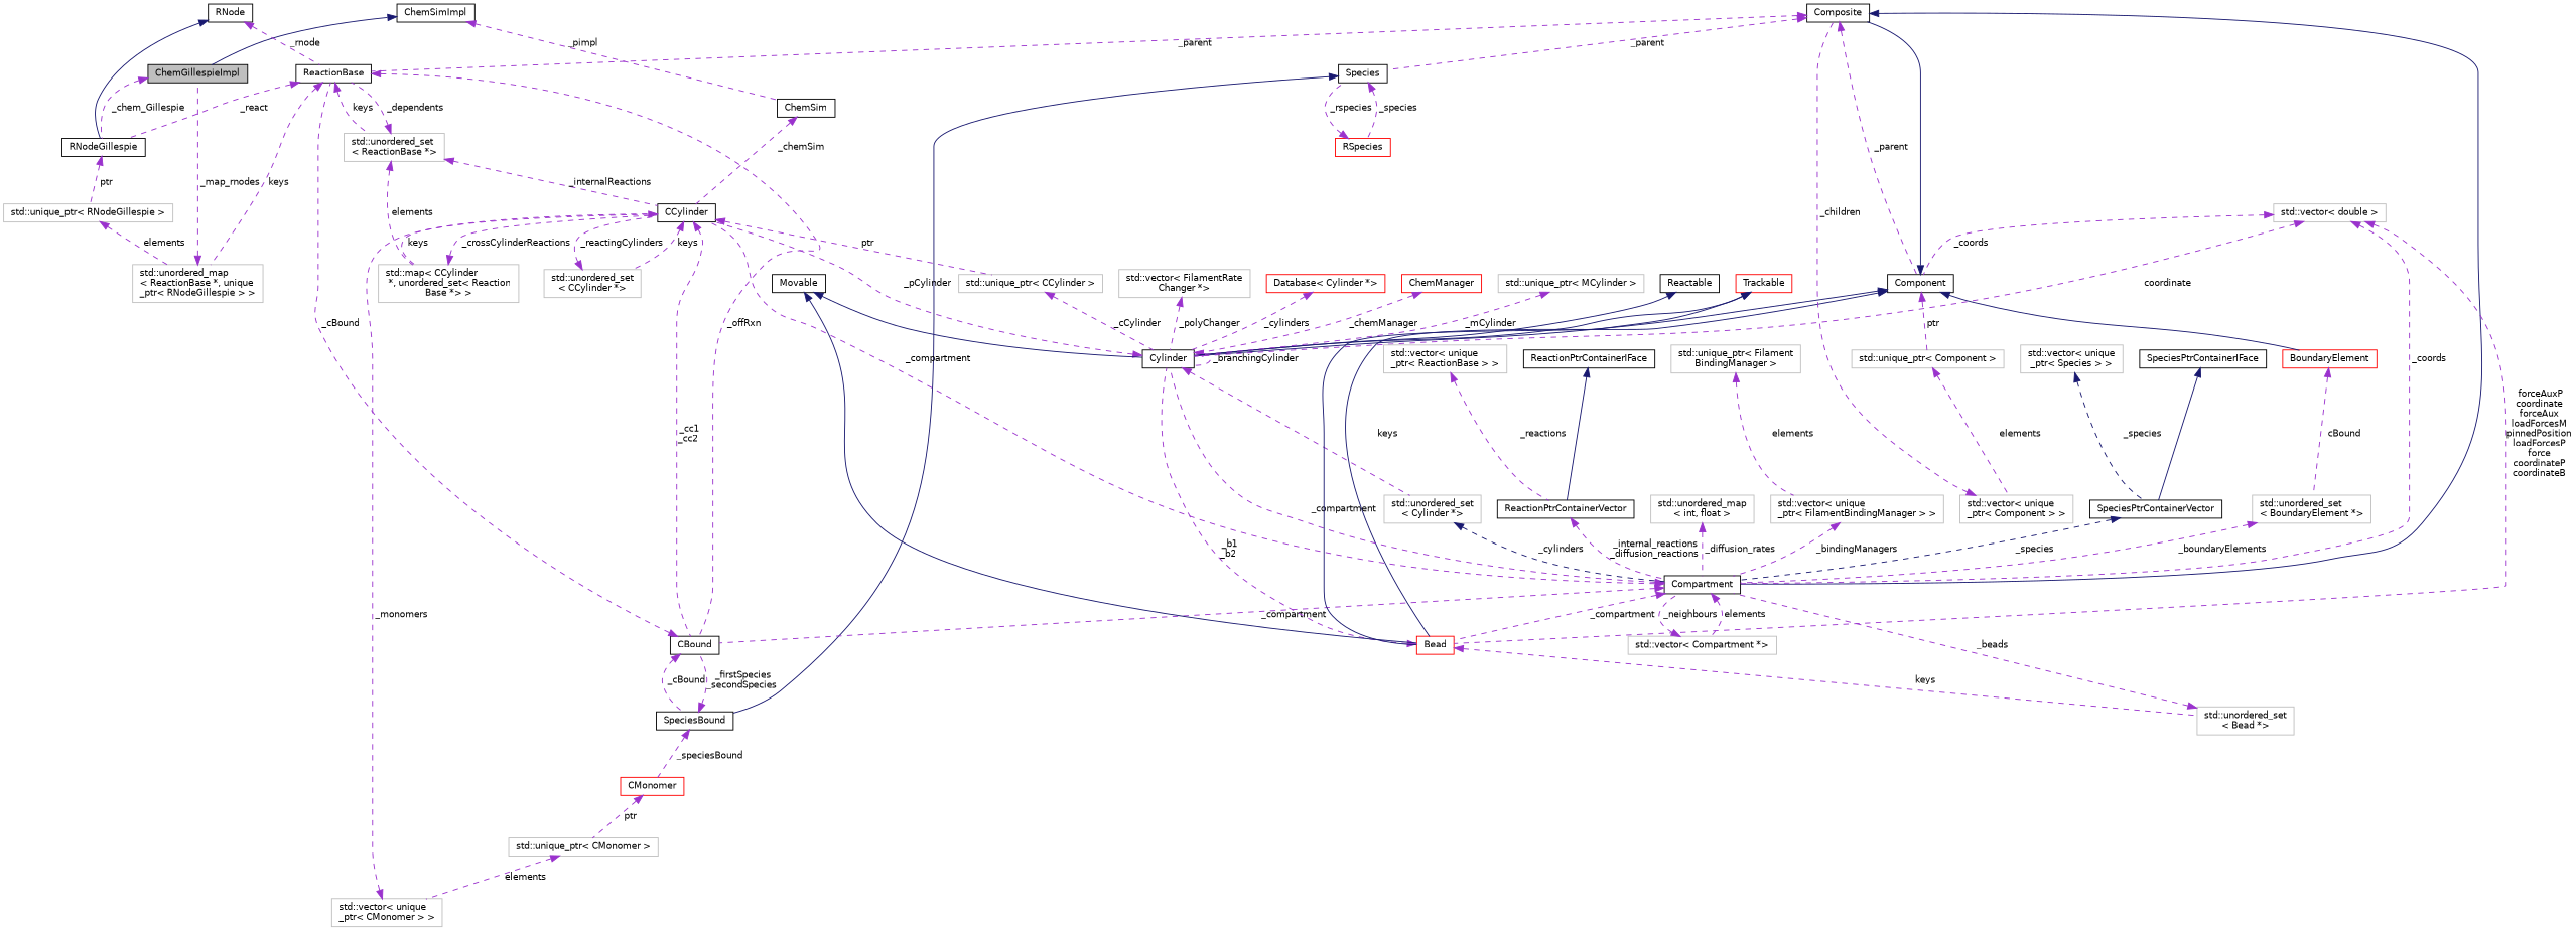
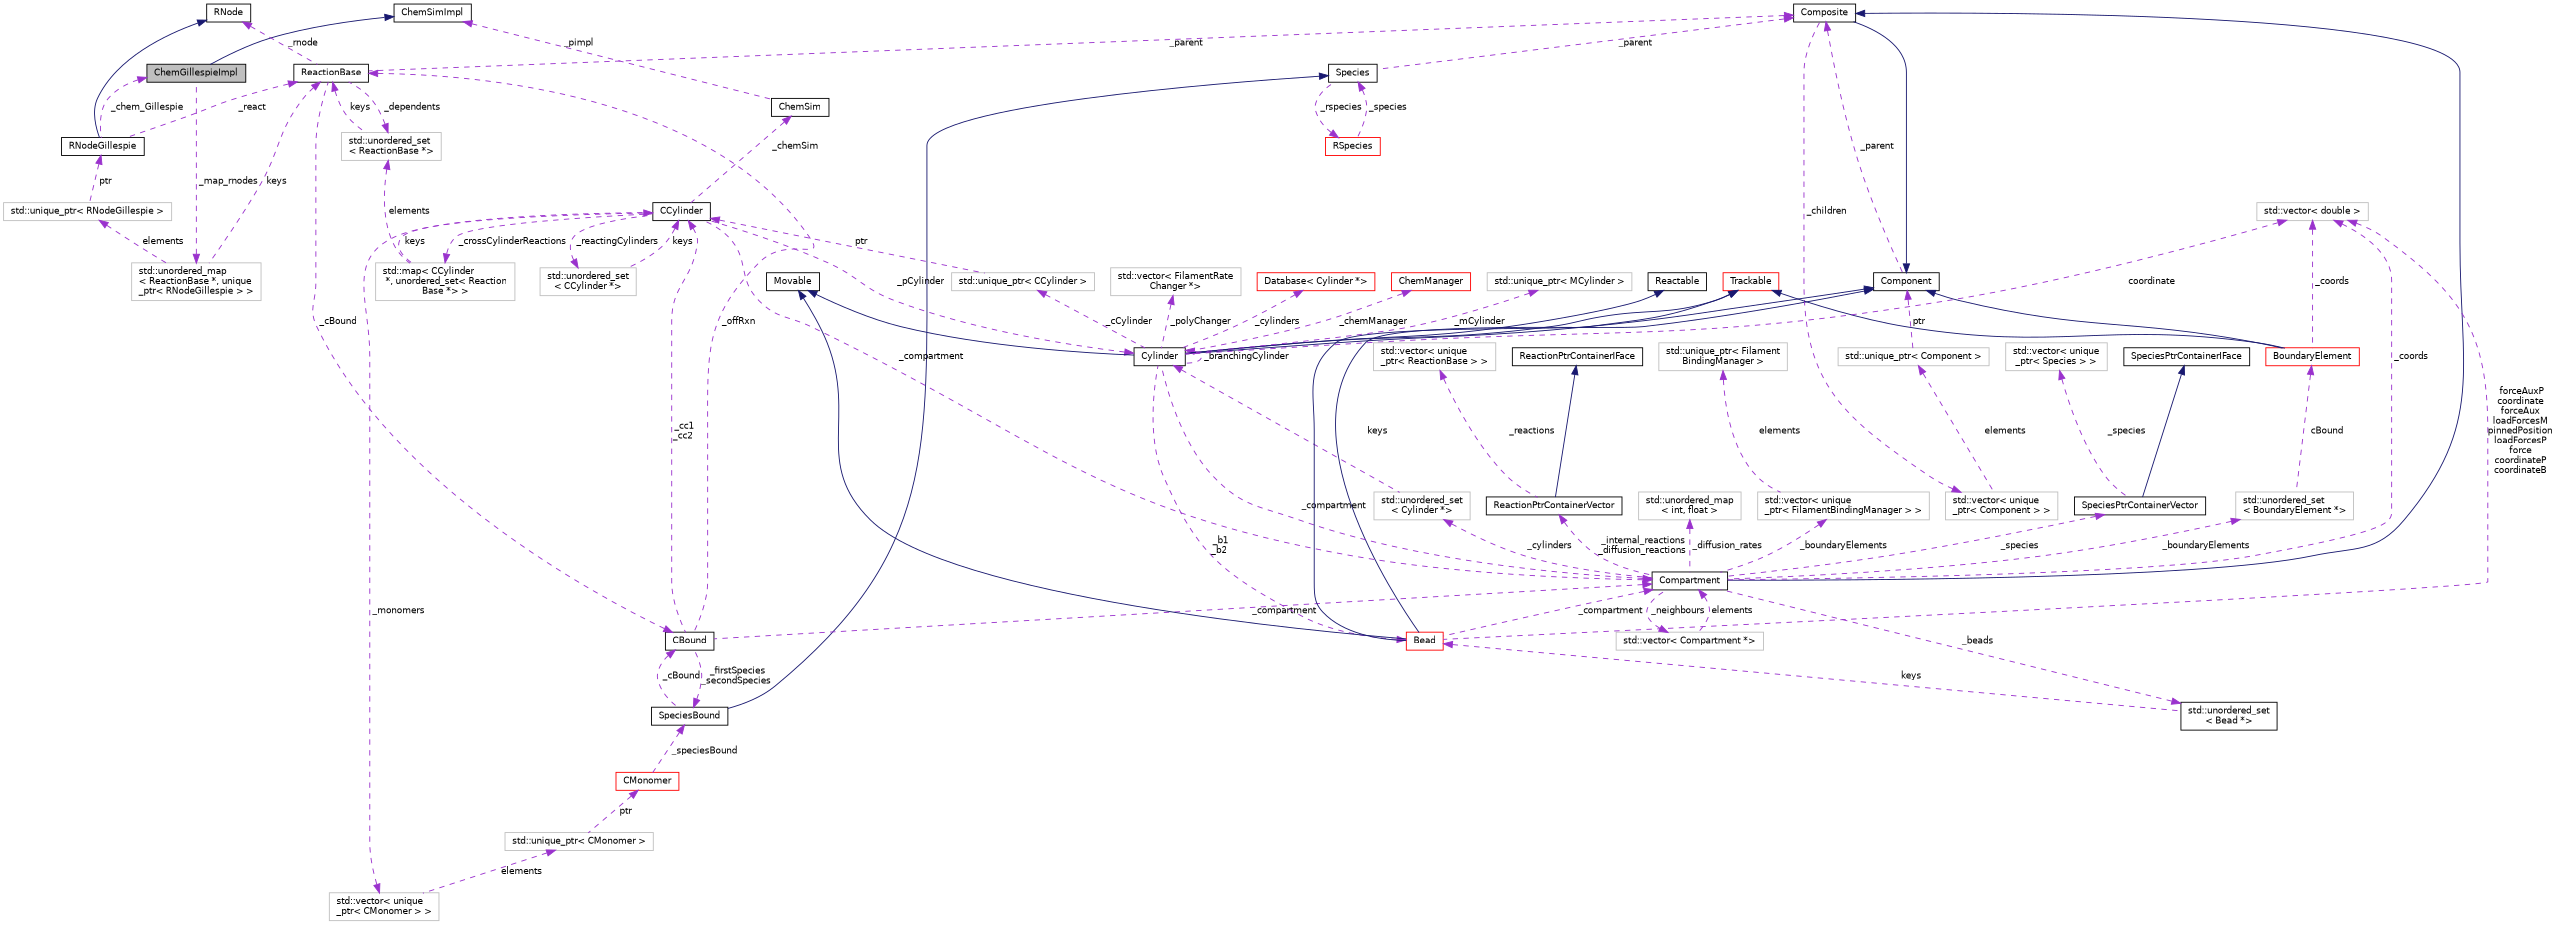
  digraph {
    node [color=grey75 fillcolor=white fontname=Helvetica fontsize=10 shape=record style=filled]
    edge [color=darkorchid3 dir=back fontname=Helvetica fontsize=10 labelfontname=Helvetica labelfontsize=10 style=dashed]
    n1 [color=black fillcolor=grey75 fontcolor=black height=0.2 label=ChemGillespieImpl width=0.4]
    n2 [color=black height=0.2 label=RNodeGillespie width=0.4]
    n3 [height=0.2 label="std::unique_ptr\< RNodeGillespie \>" width=0.4]
    n4 [color=black height=0.2 label=ChemSimImpl width=0.4]
    n5 [color=black height=0.2 label=ChemSim width=0.4]
    n6 [color=black height=0.2 label=CCylinder width=0.4]
    n7 [height=0.2 label="std::unordered_map\l\< ReactionBase *, unique\l_ptr\< RNodeGillespie \> \>" width=0.4]
    n8 [color=black height=0.2 label=RNode width=0.4]
    n9 [color=black height=0.2 label=ReactionBase width=0.4]
    n10 [height=0.2 label="std::unordered_set\l\< ReactionBase *\>" width=0.4]
    n11 [color=black height=0.2 label=CBound width=0.4]
    n12 [height=0.2 label="std::map\< CCylinder\l *, unordered_set\< Reaction\lBase *\> \>" width=0.4]
    n13 [color=black height=0.2 label=SpeciesBound width=0.4]
    n14 [color=black height=0.2 label=Composite width=0.4]
    n15 [color=black height=0.2 label=Component width=0.4]
    n16 [color=black height=0.2 label=Species width=0.4]
    n17 [color=black height=0.2 label=Compartment width=0.4]
    n18 [height=0.2 label="std::unique_ptr\< Component \>" width=0.4]
    n19 [color=black height=0.2 label=Cylinder width=0.4]
    n20 [color=red height=0.2 label=Bead width=0.4]
    n21 [color=red height=0.2 label=BoundaryElement width=0.4]
    n22 [color=red height=0.2 label=RSpecies width=0.4]
    n23 [height=0.2 label="std::vector\< Compartment *\>" width=0.4]
    n24 [height=0.2 label="std::vector\< unique\l_ptr\< Component \> \>" width=0.4]
    n25 [height=0.2 label="std::unordered_set\l\< Cylinder *\>" width=0.4]
-   n26 [height=0.2 label="std::unordered_set\l\< Bead *\>" width=0.4]
+   n26 [color=black height=0.2 label="std::unordered_set\l\< Bead *\>" width=0.4]
    n27 [height=0.2 label="std::unordered_set\l\< BoundaryElement *\>" width=0.4]
    n28 [height=0.2 label="std::unique_ptr\< CCylinder \>" width=0.4]
    n29 [height=0.2 label="std::unordered_set\l\< CCylinder *\>" width=0.4]
    n30 [color=red height=0.2 label=CMonomer width=0.4]
    n31 [height=0.2 label="std::vector\< unique\l_ptr\< CMonomer \> \>" width=0.4]
    n32 [height=0.2 label="std::unique_ptr\< CMonomer \>" width=0.4]
    n33 [color=red height=0.2 label=Trackable width=0.4]
    n34 [color=black height=0.2 label=Movable width=0.4]
    n35 [color=black height=0.2 label=Reactable width=0.4]
    n36 [height=0.2 label="std::vector\< FilamentRate\lChanger *\>" width=0.4]
    n37 [height=0.2 label="std::vector\< double \>" width=0.4]
    n38 [color=black height=0.2 label=ReactionPtrContainerVector width=0.4]
    n39 [color=black height=0.2 label=ReactionPtrContainerIFace width=0.4]
    n40 [height=0.2 label="std::vector\< unique\l_ptr\< ReactionBase \> \>" width=0.4]
    n41 [height=0.2 label="std::unordered_map\l\< int, float \>" width=0.4]
    n42 [height=0.2 label="std::vector\< unique\l_ptr\< FilamentBindingManager \> \>" width=0.4]
    n43 [height=0.2 label="std::unique_ptr\< Filament\lBindingManager \>" width=0.4]
    n44 [color=black height=0.2 label=SpeciesPtrContainerVector width=0.4]
    n45 [color=black height=0.2 label=SpeciesPtrContainerIFace width=0.4]
    n46 [height=0.2 label="std::vector\< unique\l_ptr\< Species \> \>" width=0.4]
    n47 [color=red height=0.2 label="Database\< Cylinder *\>" width=0.4]
    n48 [color=red height=0.2 label=ChemManager width=0.4]
    n49 [height=0.2 label="std::unique_ptr\< MCylinder \>" width=0.4]
    n1 -> n2 [label=" _chem_Gillespie"]
    n2 -> n3 [label=" ptr"]
    n3 -> n7 [label=" elements"]
    n4 -> n1 [color=midnightblue style=solid]
    n4 -> n5 [label=" _pimpl"]
    n5 -> n6 [label=" _chemSim"]
    n6 -> n11 [label=" _cc1\n_cc2"]
    n6 -> n12 [label=" keys"]
    n6 -> n28 [label=" ptr"]
    n6 -> n29 [label=" keys"]
    n7 -> n1 [label=" _map_rnodes"]
    n8 -> n2 [color=midnightblue style=solid]
    n8 -> n9 [label=" _rnode"]
    n9 -> n2 [label=" _react"]
    n9 -> n7 [label=" keys"]
    n9 -> n10 [label=" keys"]
    n9 -> n11 [label=" _offRxn"]
-   n10 -> n6 [label=" _internalReactions"]
    n10 -> n9 [label=" _dependents"]
    n10 -> n12 [label=" elements"]
    n11 -> n9 [label=" _cBound"]
    n11 -> n13 [label=" _cBound"]
    n12 -> n6 [label=" _crossCylinderReactions"]
    n13 -> n11 [label=" _firstSpecies\n_secondSpecies"]
    n13 -> n30 [label=" _speciesBound"]
    n14 -> n9 [label=" _parent"]
    n14 -> n15 [label=" _parent"]
    n14 -> n16 [label=" _parent"]
    n14 -> n17 [color=midnightblue style=solid]
    n15 -> n14 [color=midnightblue style=solid]
    n15 -> n18 [label=" ptr"]
    n15 -> n19 [color=midnightblue style=solid]
    n15 -> n20 [color=midnightblue style=solid]
    n15 -> n21 [color=midnightblue style=solid]
    n16 -> n13 [color=midnightblue style=solid]
    n16 -> n22 [label=" _species"]
    n17 -> n6 [label=" _compartment"]
    n17 -> n11 [label=" _compartment"]
    n17 -> n19 [label=" _compartment"]
    n17 -> n20 [label=" _compartment"]
    n17 -> n23 [label=" elements"]
    n18 -> n24 [label=" elements"]
    n19 -> n6 [label=" _pCylinder"]
    n19 -> n19 [label=" _branchingCylinder"]
    n19 -> n25 [label=" keys"]
    n20 -> n19 [label=" _b1\n_b2"]
    n20 -> n26 [label=" keys"]
    n21 -> n27 [label=" cBound"]
    n22 -> n16 [label=" _rspecies"]
    n23 -> n17 [label=" _neighbours"]
    n24 -> n14 [label=" _children"]
-   n25 -> n17 [color=midnightblue label=" _cylinders"]
+   n25 -> n17 [label=" _cylinders"]
    n26 -> n17 [label=" _beads"]
    n27 -> n17 [label=" _boundaryElements"]
    n28 -> n19 [label=" _cCylinder"]
    n29 -> n6 [label=" _reactingCylinders"]
    n30 -> n32 [label=" ptr"]
    n31 -> n6 [label=" _monomers"]
    n32 -> n31 [label=" elements"]
    n33 -> n19 [color=midnightblue style=solid]
    n33 -> n20 [color=midnightblue style=solid]
+   n33 -> n21 [color=midnightblue style=solid]
    n34 -> n19 [color=midnightblue style=solid]
    n34 -> n20 [color=midnightblue style=solid]
    n35 -> n19 [color=midnightblue style=solid]
    n36 -> n19 [label=" _polyChanger"]
    n37 -> n17 [label=" _coords"]
    n37 -> n19 [label=" coordinate"]
    n37 -> n20 [label=" forceAuxP\ncoordinate\nforceAux\nloadForcesM\npinnedPosition\nloadForcesP\nforce\ncoordinateP\ncoordinateB"]
-   n37 -> n15 [label=" _coords"]
+   n37 -> n21 [label=" _coords"]
    n38 -> n17 [label=" _internal_reactions\n_diffusion_reactions"]
    n39 -> n38 [color=midnightblue style=solid]
    n40 -> n38 [label=" _reactions"]
    n41 -> n17 [label=" _diffusion_rates"]
-   n42 -> n17 [label=" _bindingManagers"]
+   n42 -> n17 [label=" _boundaryElements"]
    n43 -> n42 [label=" elements"]
-   n44 -> n17 [color=midnightblue label=" _species"]
+   n44 -> n17 [label=" _species"]
    n45 -> n44 [color=midnightblue style=solid]
-   n46 -> n44 [color=midnightblue label=" _species"]
+   n46 -> n44 [label=" _species"]
    n47 -> n19 [label=" _cylinders"]
    n48 -> n19 [label=" _chemManager"]
    n49 -> n19 [label=" _mCylinder"]
  }
